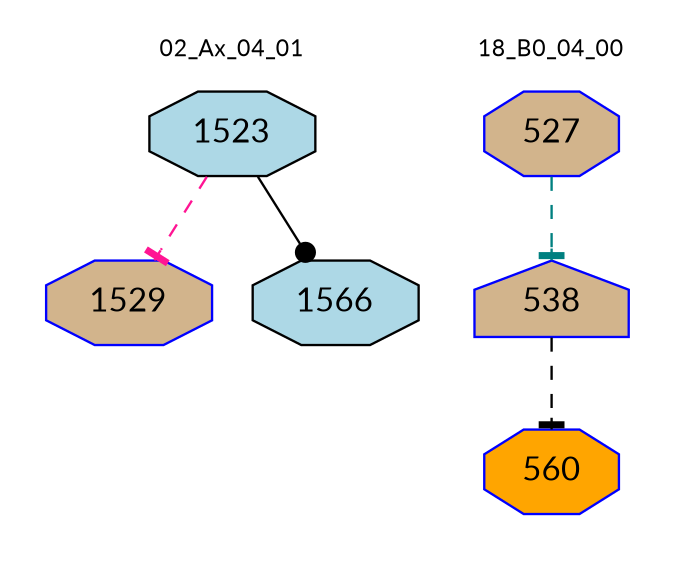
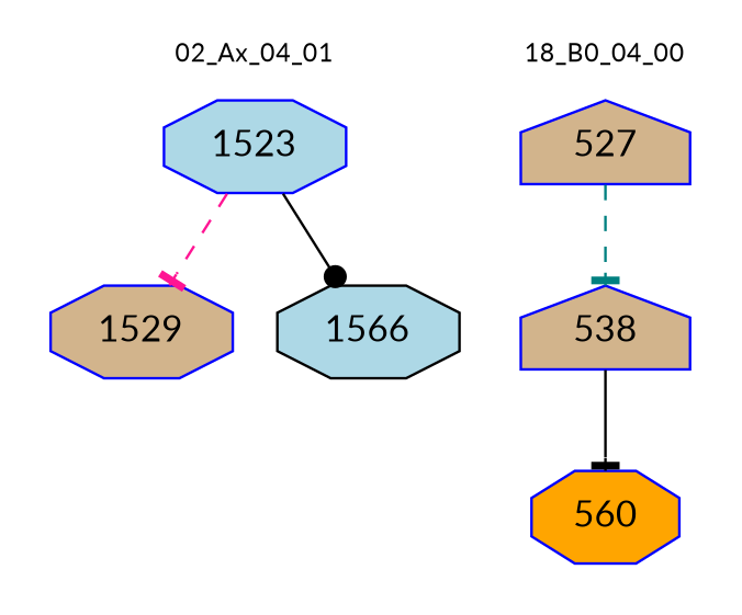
  digraph {
    fontname=Lato
    node [color=blue fillcolor=tan fontname=Lato shape=octagon style=filled]
    edge [arrowhead=tee color=black fontname=Lato style=dashed]
-   n1 [color=black fillcolor=lightblue label=1523]
+   n1 [fillcolor=lightblue label=1523]
    n2 [label=1529]
    n3 [color=black fillcolor=lightblue label=1566]
    n4 [label=538 shape=house]
-   n5 [label=527]
+   n5 [label=527 shape=house]
    n6 [fillcolor=orange label=560]
    subgraph cluster_1 {
      color=white
      fontsize=10
      label="02_Ax_04_01"
      n1
      n2
      n3
    }
    subgraph cluster_2 {
      color=white
      fontsize=10
      label="18_B0_04_00"
      n4
      n5
      n6
    }
    n1 -> n2 [color=deeppink]
    n1 -> n3 [arrowhead=dot style=solid]
-   n4 -> n6
+   n4 -> n6 [style=solid]
    n5 -> n4 [color=teal]
  }
